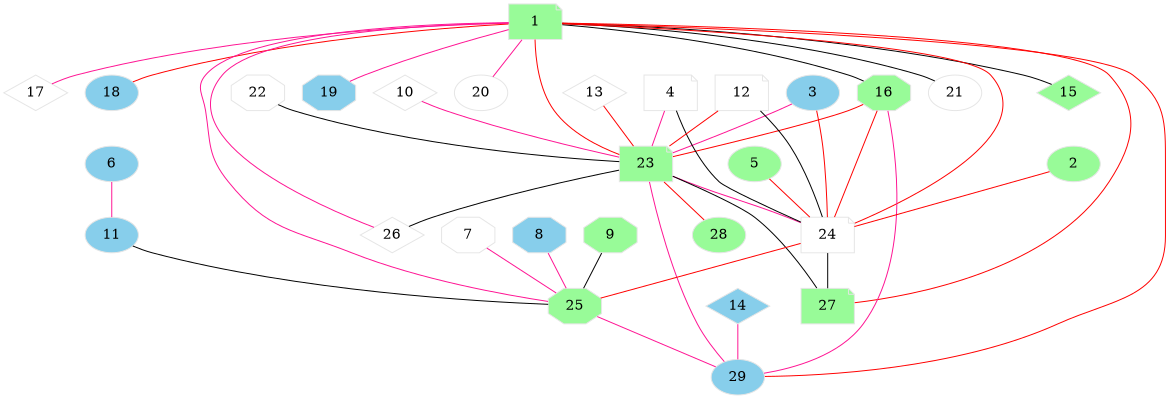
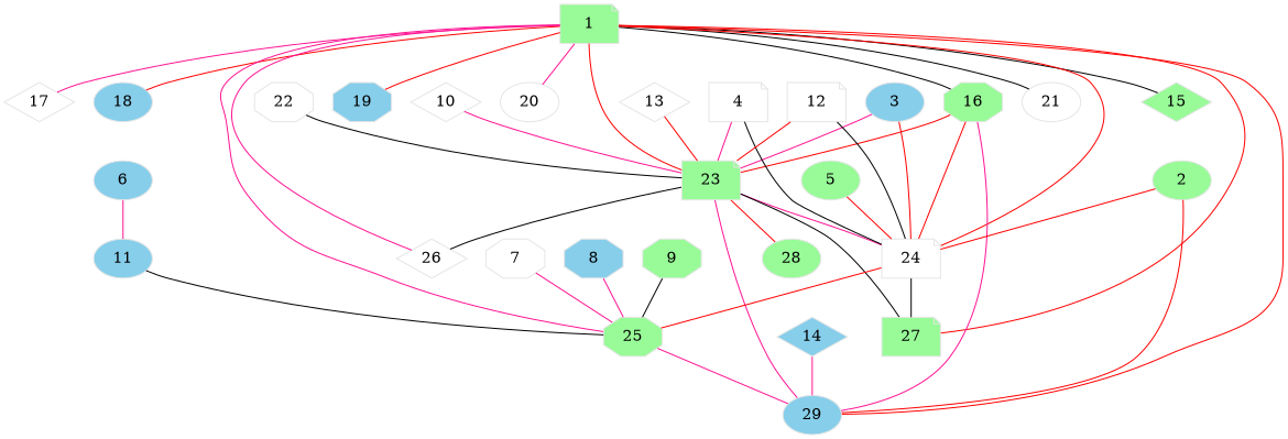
  graph {
    node [color=gray90 fillcolor=white shape=ellipse style=filled]
    edge [color=red weight=1.0]
    1 [fillcolor=palegreen shape=note]
    15 [fillcolor=palegreen shape=diamond]
    16 [fillcolor=palegreen shape=octagon]
    17 [shape=diamond]
    18 [fillcolor=skyblue]
    19 [fillcolor=skyblue shape=octagon]
    20
    21
    23 [fillcolor=palegreen shape=note]
    24 [shape=note]
    25 [fillcolor=palegreen shape=octagon]
    26 [shape=diamond]
    27 [fillcolor=palegreen shape=note]
    29 [fillcolor=skyblue]
    28 [fillcolor=palegreen]
    2 [fillcolor=palegreen]
    3 [fillcolor=skyblue]
    4 [shape=note]
    5 [fillcolor=palegreen]
    6 [fillcolor=skyblue]
    11 [fillcolor=skyblue]
    7 [shape=octagon]
    8 [fillcolor=skyblue shape=octagon]
    9 [fillcolor=palegreen shape=octagon]
    10 [shape=diamond]
    12 [shape=note]
    13 [shape=diamond]
    14 [fillcolor=skyblue shape=diamond]
    22 [shape=octagon]
    1 -- 15 [color=black]
    1 -- 16 [color=black weight=2.0]
    1 -- 17 [color=deeppink]
    1 -- 18
-   1 -- 19 [color=deeppink]
+   1 -- 19
    1 -- 20 [color=deeppink]
    1 -- 21 [color=black]
    1 -- 23 [weight=2.0]
    1 -- 24 [weight=2.0]
    1 -- 25 [color=deeppink weight=2.0]
    1 -- 26 [color=deeppink]
    1 -- 27
    1 -- 29
    16 -- 23 [weight=2.0]
    16 -- 24 [weight=3.0]
    16 -- 29 [color=deeppink]
    23 -- 24 [color=deeppink weight=2.0]
    23 -- 26 [color=black weight=3.0]
    23 -- 27 [color=black weight=2.0]
    23 -- 29 [color=deeppink weight=2.0]
    23 -- 28
    24 -- 25 [weight=3.0]
    24 -- 27 [color=black weight=4.0]
    25 -- 29 [color=deeppink]
    2 -- 24
+   2 -- 29
    3 -- 23 [color=deeppink]
    3 -- 24
    4 -- 23 [color=deeppink]
    4 -- 24 [color=black]
    5 -- 24
    6 -- 11 [color=deeppink]
    11 -- 25 [color=black]
    7 -- 25 [color=deeppink]
    8 -- 25 [color=deeppink]
    9 -- 25 [color=black]
    10 -- 23 [color=deeppink]
    12 -- 23
    12 -- 24 [color=black]
    13 -- 23
    14 -- 29 [color=deeppink]
    22 -- 23 [color=black]
  }
